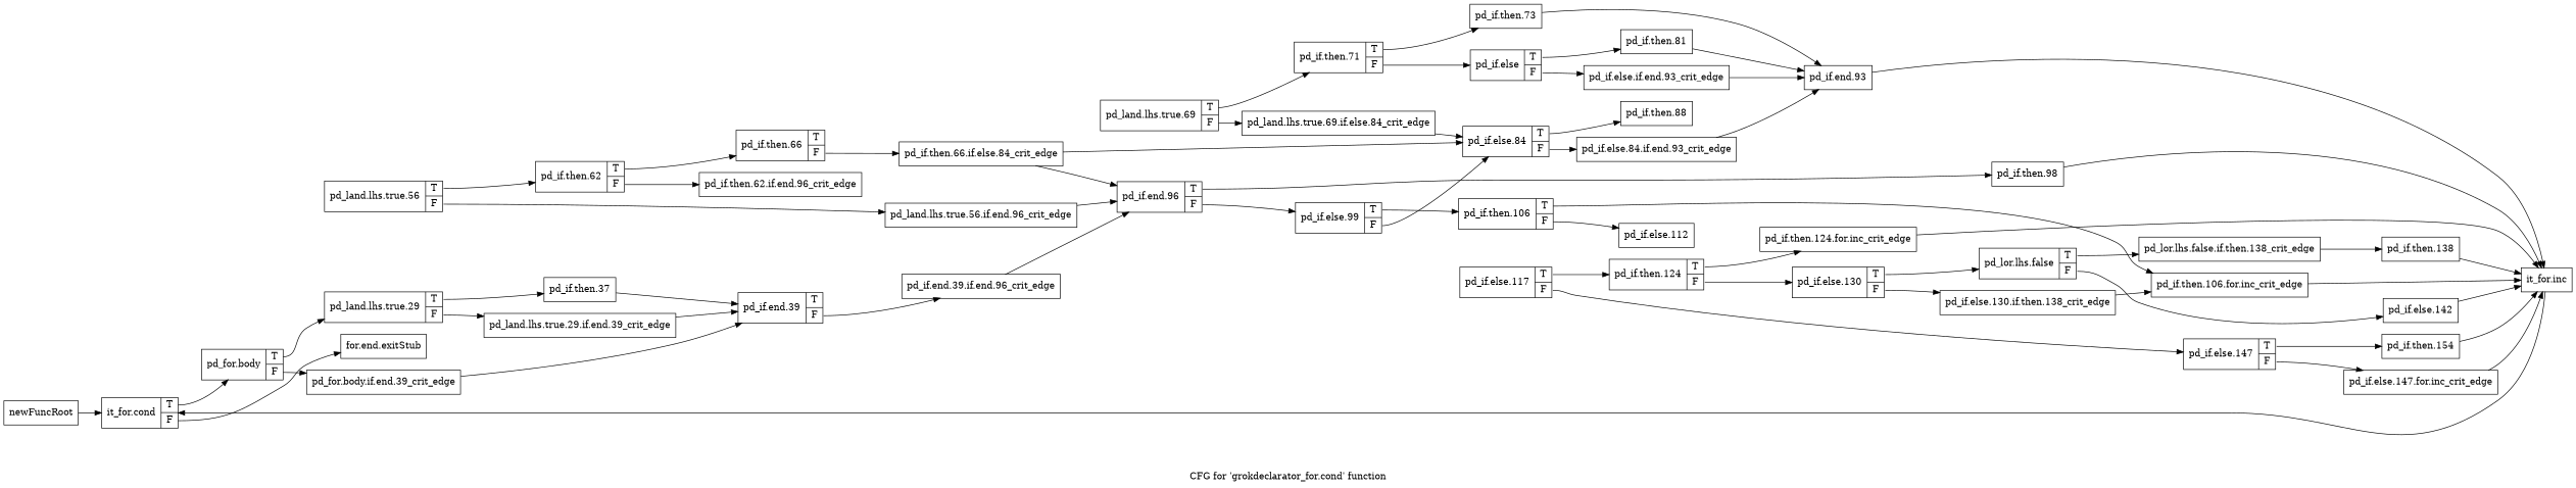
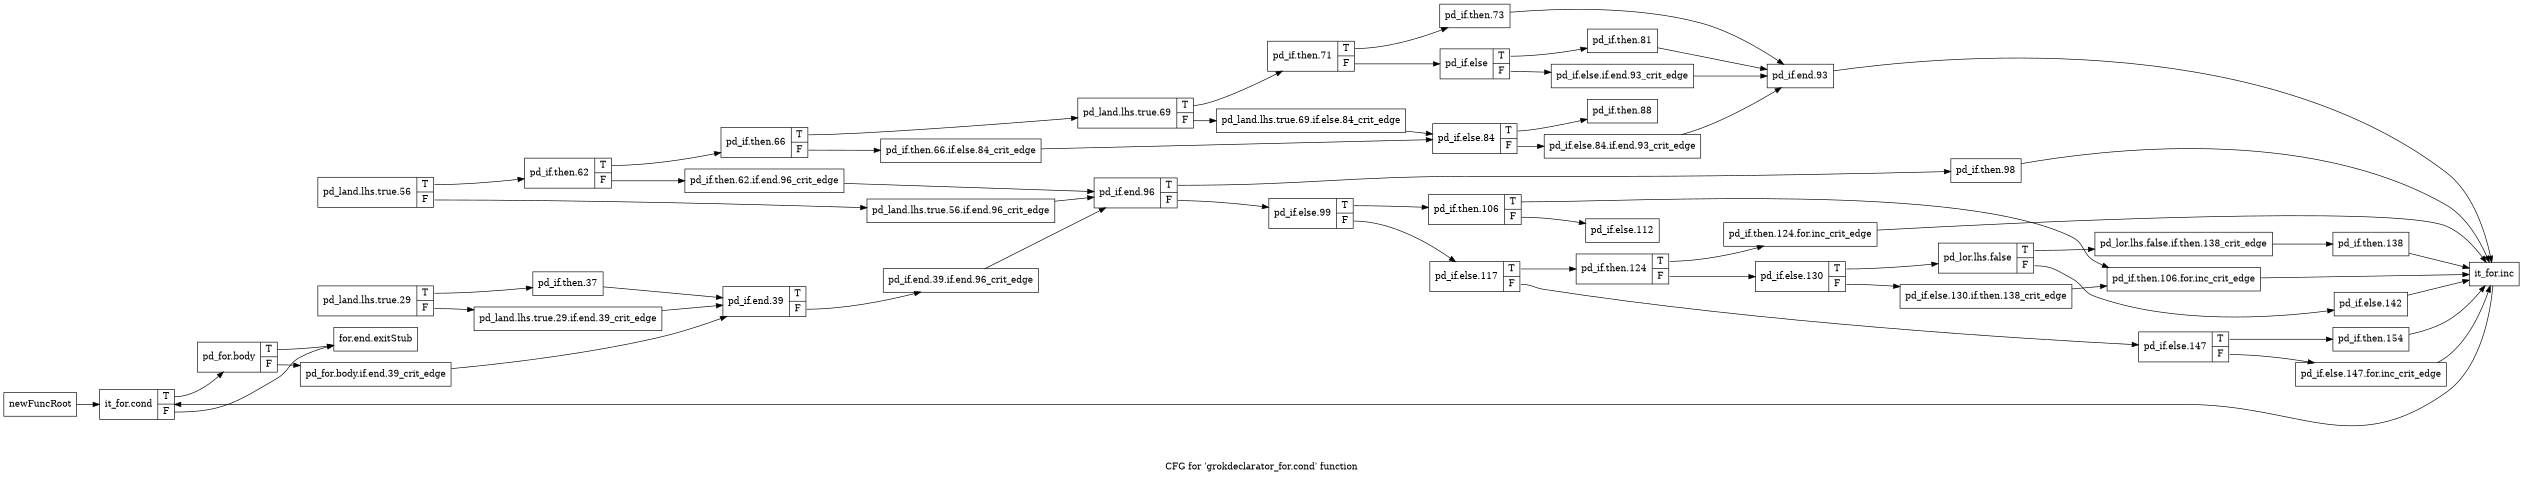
  digraph {
    label="CFG for 'grokdeclarator_for.cond' function"
    rankdir=LR
    node [shape=record]
    n1 [label="{newFuncRoot}"]
    n2 [label="{it_for.cond|{<s0>T|<s1>F}}"]
    n3 [label="{for.end.exitStub}"]
    n4 [label="{pd_for.body|{<s0>T|<s1>F}}"]
    n5 [label="{pd_land.lhs.true.29|{<s0>T|<s1>F}}"]
    n6 [label="{pd_for.body.if.end.39_crit_edge}"]
    n7 [label="{pd_if.then.37}"]
    n8 [label="{pd_land.lhs.true.29.if.end.39_crit_edge}"]
    n9 [label="{pd_if.end.39|{<s0>T|<s1>F}}"]
    n10 [label="{pd_if.end.39.if.end.96_crit_edge}"]
    n11 [label="{pd_land.lhs.true.56|{<s0>T|<s1>F}}"]
    n12 [label="{pd_if.then.62|{<s0>T|<s1>F}}"]
    n13 [label="{pd_land.lhs.true.56.if.end.96_crit_edge}"]
    n14 [label="{pd_if.end.96|{<s0>T|<s1>F}}"]
    n15 [label="{pd_if.then.66|{<s0>T|<s1>F}}"]
    n16 [label="{pd_if.then.62.if.end.96_crit_edge}"]
    n17 [label="{pd_if.then.98}"]
    n18 [label="{pd_if.else.99|{<s0>T|<s1>F}}"]
    n19 [label="{it_for.inc}"]
    n20 [label="{pd_if.then.106|{<s0>T|<s1>F}}"]
    n21 [label="{pd_if.else.117|{<s0>T|<s1>F}}"]
    n22 [label="{pd_land.lhs.true.69|{<s0>T|<s1>F}}"]
    n23 [label="{pd_if.then.66.if.else.84_crit_edge}"]
    n24 [label="{pd_if.then.71|{<s0>T|<s1>F}}"]
    n25 [label="{pd_land.lhs.true.69.if.else.84_crit_edge}"]
    n26 [label="{pd_if.else.84|{<s0>T|<s1>F}}"]
    n27 [label="{pd_if.then.106.for.inc_crit_edge}"]
    n28 [label="{pd_if.else.112}"]
    n29 [label="{pd_if.then.124|{<s0>T|<s1>F}}"]
    n30 [label="{pd_if.else.147|{<s0>T|<s1>F}}"]
    n31 [label="{pd_if.then.124.for.inc_crit_edge}"]
    n32 [label="{pd_if.else.130|{<s0>T|<s1>F}}"]
    n33 [label="{pd_if.then.154}"]
    n34 [label="{pd_if.else.147.for.inc_crit_edge}"]
    n35 [label="{pd_lor.lhs.false|{<s0>T|<s1>F}}"]
    n36 [label="{pd_if.else.130.if.then.138_crit_edge}"]
    n37 [label="{pd_lor.lhs.false.if.then.138_crit_edge}"]
    n38 [label="{pd_if.else.142}"]
    n39 [label="{pd_if.then.138}"]
    n40 [label="{pd_if.then.73}"]
    n41 [label="{pd_if.else|{<s0>T|<s1>F}}"]
    n42 [label="{pd_if.then.88}"]
    n43 [label="{pd_if.else.84.if.end.93_crit_edge}"]
    n44 [label="{pd_if.end.93}"]
    n45 [label="{pd_if.then.81}"]
    n46 [label="{pd_if.else.if.end.93_crit_edge}"]
    n1 -> n2
    n2 -> n3 [tailport=s1]
    n2 -> n4 [tailport=s0]
-   n4 -> n5 [tailport=s0]
+   n4 -> n3 [tailport=s0]
    n4 -> n6 [tailport=s1]
    n5 -> n7 [tailport=s0]
    n5 -> n8 [tailport=s1]
    n6 -> n9
    n7 -> n9
    n8 -> n9
    n9 -> n10 [tailport=s1]
    n10 -> n14
    n11 -> n12 [tailport=s0]
    n11 -> n13 [tailport=s1]
    n12 -> n15 [tailport=s0]
    n12 -> n16 [tailport=s1]
    n13 -> n14
    n14 -> n17 [tailport=s0]
    n14 -> n18 [tailport=s1]
+   n15 -> n22 [tailport=s0]
    n15 -> n23 [tailport=s1]
-   n23 -> n14
+   n16 -> n14
    n17 -> n19
    n18 -> n20 [tailport=s0]
-   n18 -> n26 [tailport=s1]
+   n18 -> n21 [tailport=s1]
    n19 -> n2
    n20 -> n27 [tailport=s0]
    n20 -> n28 [tailport=s1]
    n21 -> n29 [tailport=s0]
    n21 -> n30 [tailport=s1]
    n22 -> n24 [tailport=s0]
    n22 -> n25 [tailport=s1]
    n23 -> n26
    n24 -> n40 [tailport=s0]
    n24 -> n41 [tailport=s1]
    n25 -> n26
    n26 -> n42 [tailport=s0]
    n26 -> n43 [tailport=s1]
    n27 -> n19
    n29 -> n31 [tailport=s0]
    n29 -> n32 [tailport=s1]
    n30 -> n33 [tailport=s0]
    n30 -> n34 [tailport=s1]
    n31 -> n19
    n32 -> n35 [tailport=s0]
    n32 -> n36 [tailport=s1]
    n33 -> n19
    n34 -> n19
    n35 -> n37 [tailport=s0]
    n35 -> n38 [tailport=s1]
    n36 -> n27
    n37 -> n39
    n38 -> n19
    n39 -> n19
    n40 -> n44
    n41 -> n45 [tailport=s0]
    n41 -> n46 [tailport=s1]
    n43 -> n44
    n44 -> n19
    n45 -> n44
    n46 -> n44
  }
